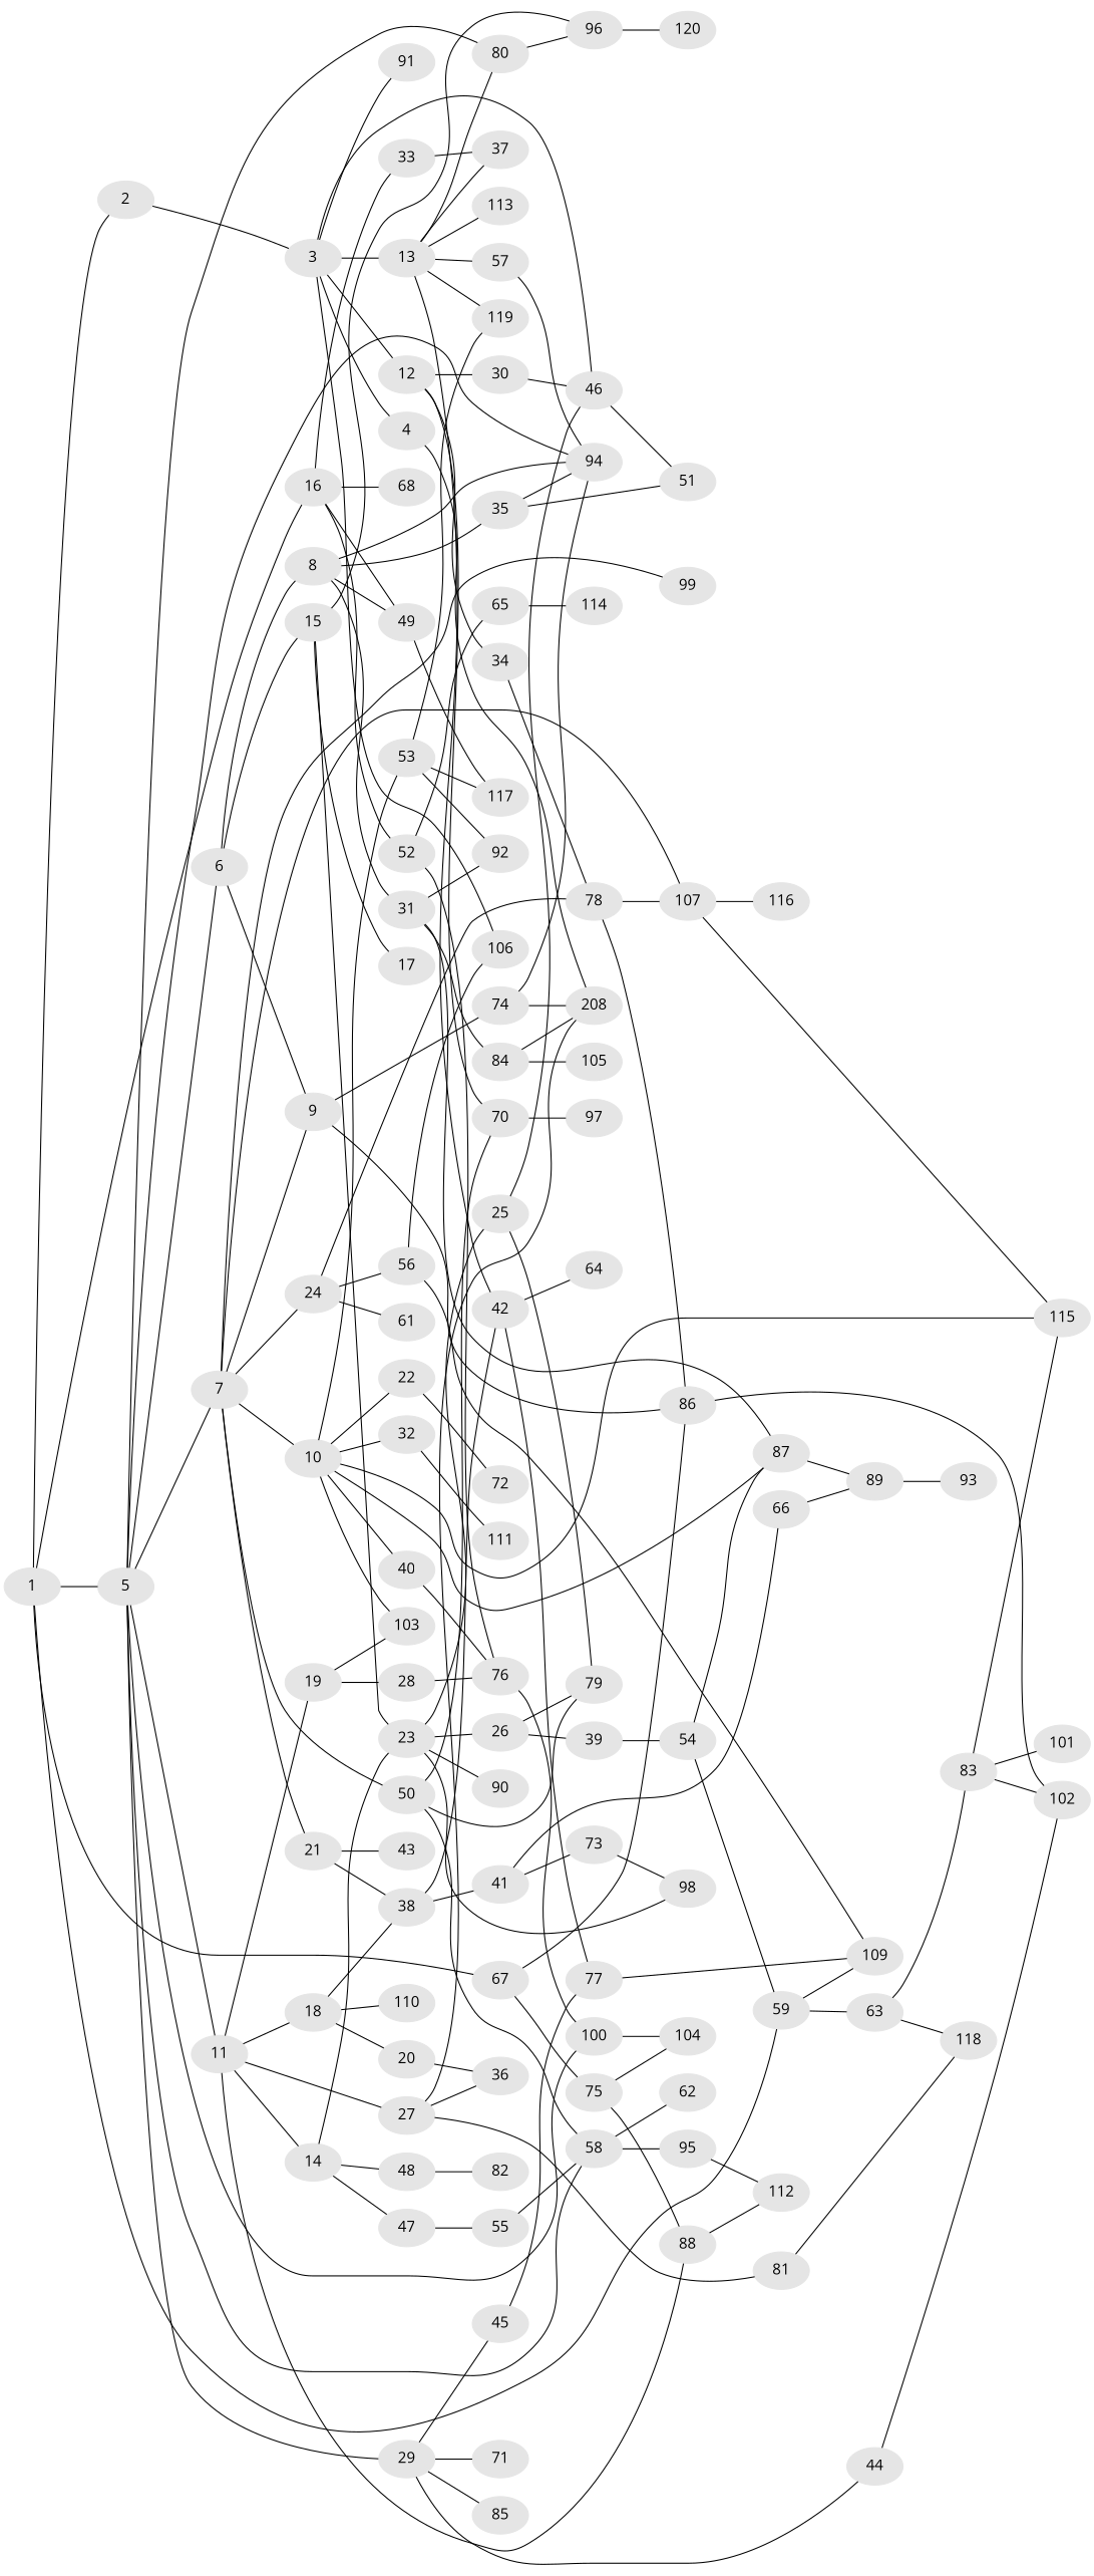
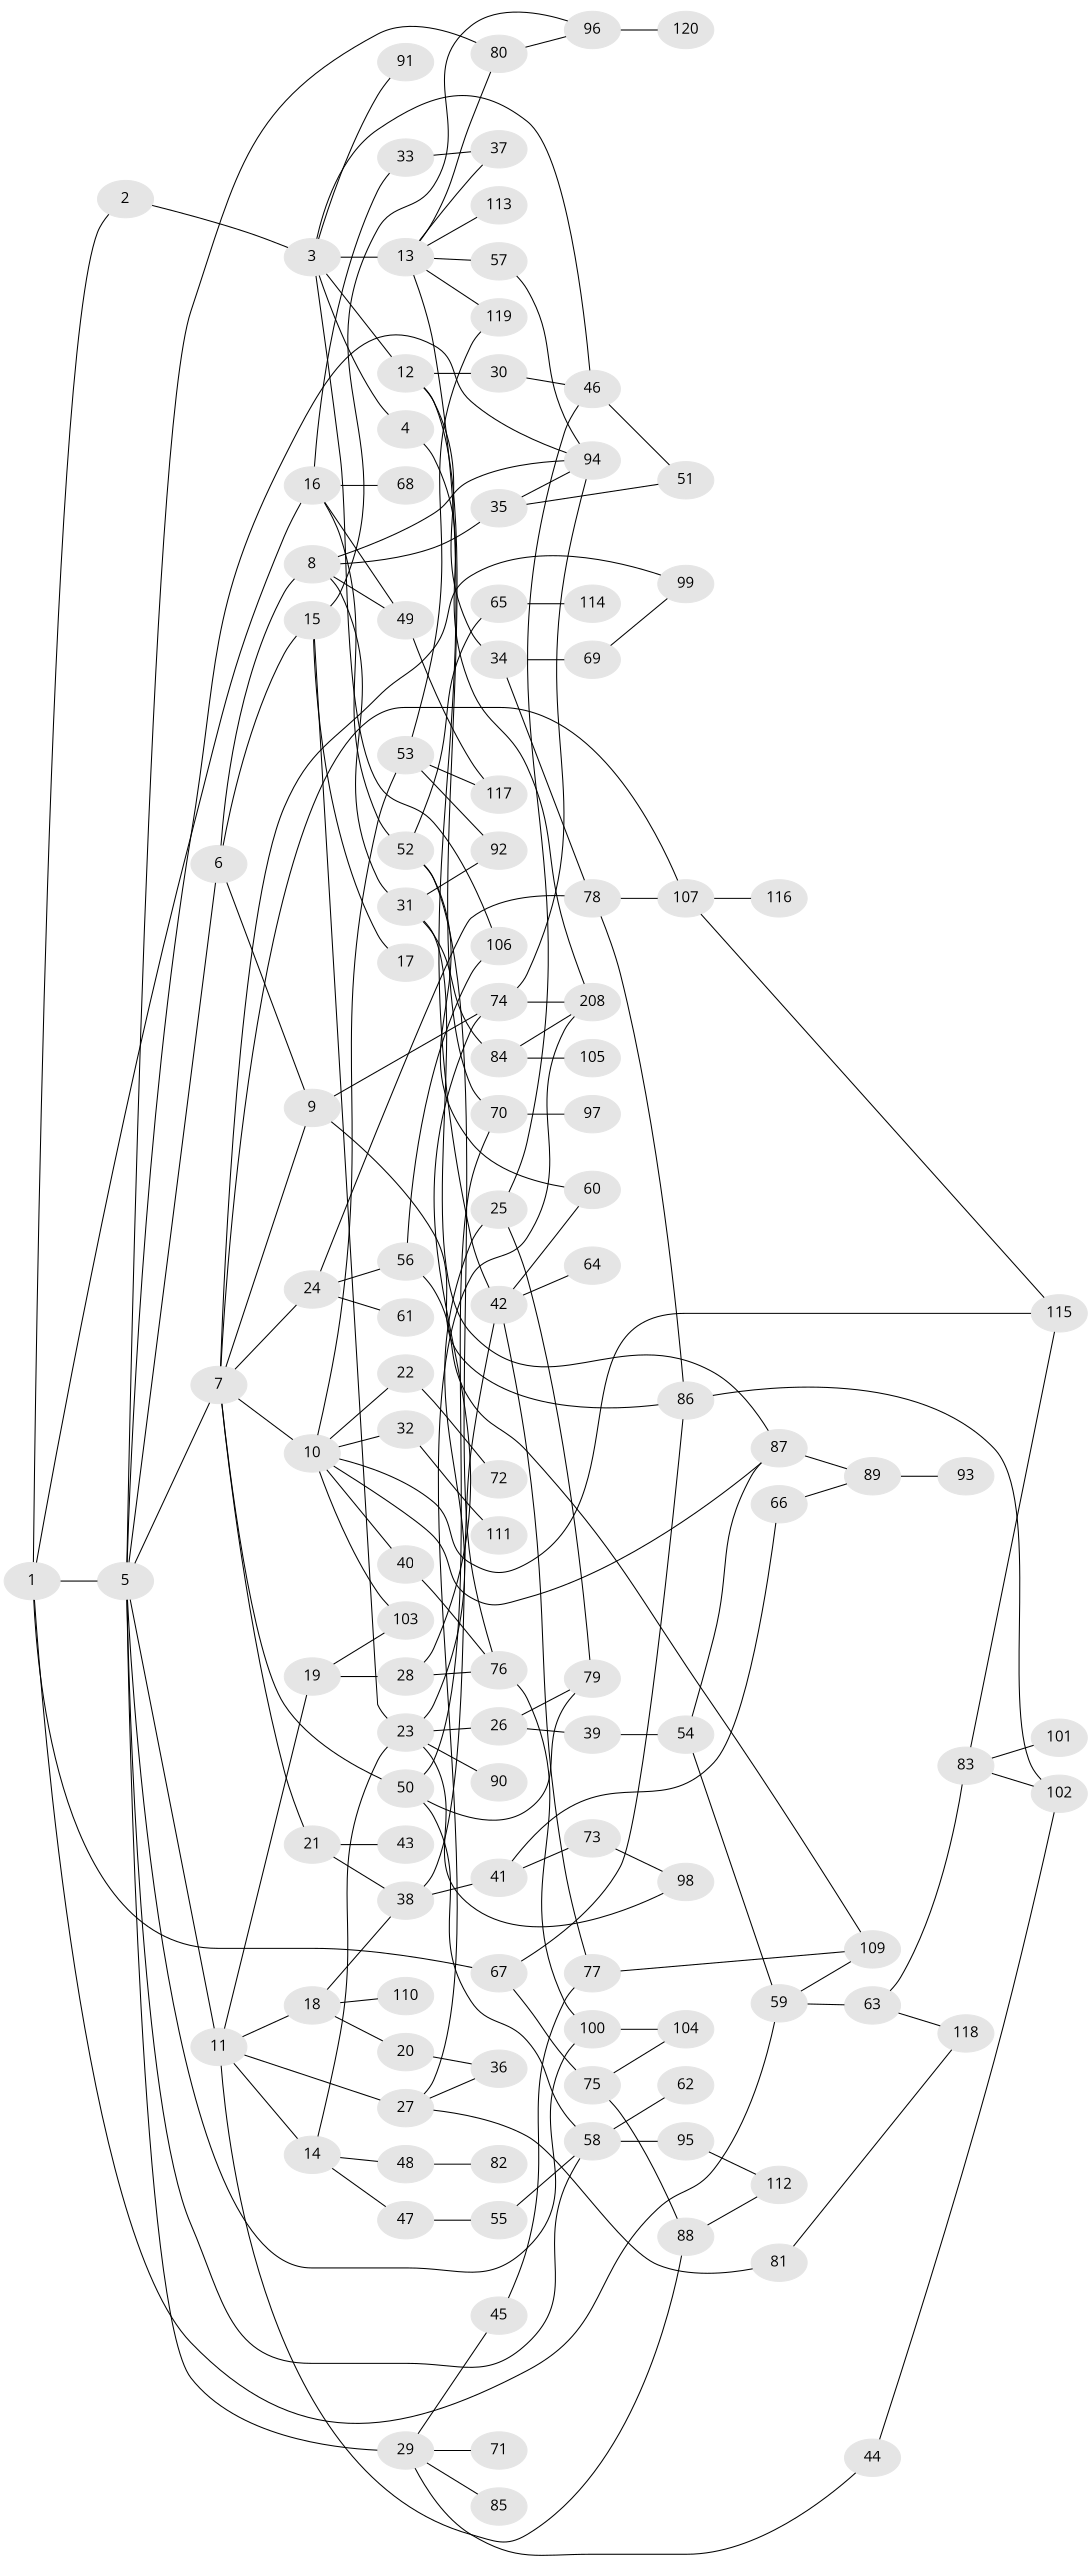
  graph {
    fontname="Open Sans"
    rankdir=LR
    node [color=gray90 fontname="Open Sans" style=filled]
    edge [fontname="Open Sans"]
    1
    2
    5
    16
    59
    67
    3
    6
    7
    11
    29
    58
    80
    94
    100
    49
    33
    52
    68
    109
    63
    86
    75
    4
    12
    13
    46
    91
    106
    n30 [label=208]
    30
    34
    70
    37
    42
    57
    113
    119
    51
    8
    9
    15
    10
    21
    24
    50
    99
    107
    14
    18
    19
    27
    88
    44
    45
    71
    85
    62
    95
    96
    104
    31
    35
    74
    23
    17
    22
    32
    40
    53
    87
    103
    115
    38
    43
    56
    61
    78
    79
    116
    84
    92
    117
    102
    72
    111
    76
    89
    47
    48
    20
    110
    28
    36
    81
    112
+   69
    97
+   60
    64
    77
    25
    26
    90
    98
    55
    82
    120
    65
    41
    39
    54
    118
    105
    66
    73
    114
    83
    101
    93
    1 -- 2
    1 -- 5
    1 -- 16
    1 -- 59
    1 -- 67
    2 -- 3
    5 -- 6
    5 -- 7
    5 -- 11
    5 -- 29
    5 -- 58
    5 -- 80
    5 -- 94
    5 -- 100
    16 -- 49
    16 -- 33
    16 -- 52
    16 -- 68
    59 -- 109
    59 -- 63
    67 -- 86
    67 -- 75
    3 -- 4
    3 -- 12
    3 -- 13
    3 -- 46
    3 -- 91
    3 -- 106
    6 -- 8
    6 -- 9
    6 -- 15
    7 -- 9
    7 -- 10
    7 -- 21
    7 -- 24
    7 -- 50
    7 -- 99
    7 -- 107
    11 -- 14
    11 -- 18
    11 -- 19
    11 -- 27
    11 -- 88
    29 -- 44
    29 -- 45
    29 -- 71
    29 -- 85
    58 -- 62
    58 -- 95
    80 -- 96
    100 -- 104
    49 -- 117
    33 -- 37
    52 -- 76
+   52 -- 60
    52 -- 65
    63 -- 118
    63 -- 83
    86 -- 102
    75 -- 88
    75 -- 104
    4 -- n30
    12 -- 30
    12 -- 34
    12 -- 70
    13 -- 80
    13 -- 37
    13 -- 42
    13 -- 57
    13 -- 113
    13 -- 119
    46 -- 51
    30 -- 46
    34 -- 78
+   34 -- 69
    70 -- 97
+   42 -- 60
    42 -- 64
    42 -- 77
    57 -- 94
    8 -- 94
    8 -- 49
    8 -- 31
    8 -- 35
    9 -- 86
    9 -- 74
    15 -- 96
    15 -- 23
    15 -- 17
    10 -- 22
    10 -- 32
    10 -- 40
    10 -- 53
    10 -- 87
    10 -- 103
    10 -- 115
    21 -- 38
    21 -- 43
    24 -- 56
    24 -- 61
    24 -- 78
    50 -- 58
    50 -- 70
    50 -- 79
    107 -- 115
    107 -- 116
    14 -- 23
    14 -- 47
    14 -- 48
    18 -- 38
    18 -- 20
    18 -- 110
    19 -- 103
    19 -- 28
    27 -- n30
    27 -- 36
    27 -- 81
    88 -- 112
    44 -- 102
    45 -- 77
    95 -- 112
    96 -- 120
    31 -- 87
    31 -- 84
    31 -- 92
    35 -- 94
    35 -- 51
    74 -- 94
    74 -- n30
    23 -- 25
    23 -- 26
    23 -- 90
    23 -- 98
    22 -- 72
    32 -- 111
    40 -- 76
    53 -- 119
    53 -- 92
    53 -- 117
    87 -- 89
    38 -- 42
    38 -- 41
    56 -- 109
    56 -- 106
    78 -- 86
    78 -- 107
    84 -- n30
    84 -- 105
    76 -- 100
    89 -- 93
    47 -- 55
    48 -- 82
    20 -- 36
+   28 -- 74
    28 -- 76
    81 -- 118
+   69 -- 99
    77 -- 109
    25 -- 46
    25 -- 79
    26 -- 79
    26 -- 39
    55 -- 58
    65 -- 114
    41 -- 66
    41 -- 73
    39 -- 54
    54 -- 59
    54 -- 87
    66 -- 89
    73 -- 98
    83 -- 115
    83 -- 102
    83 -- 101
  }
